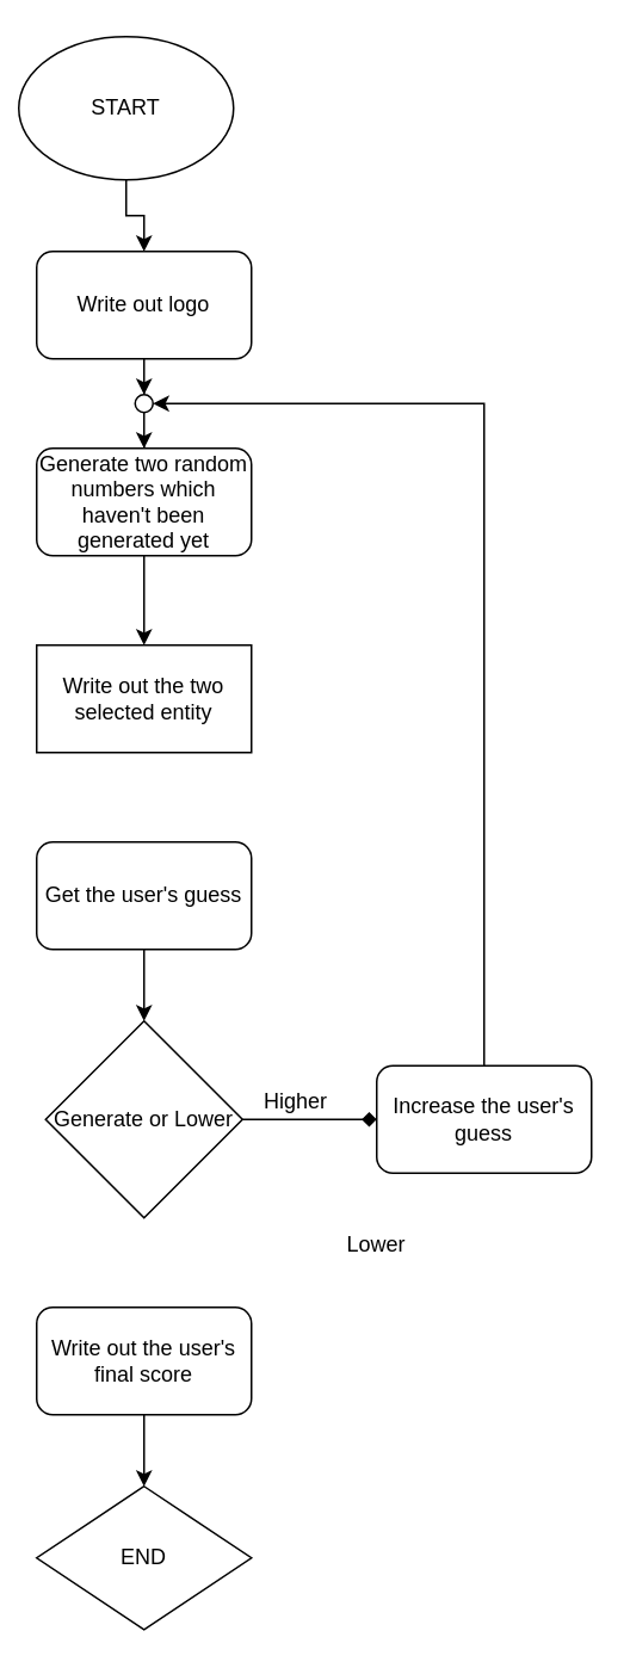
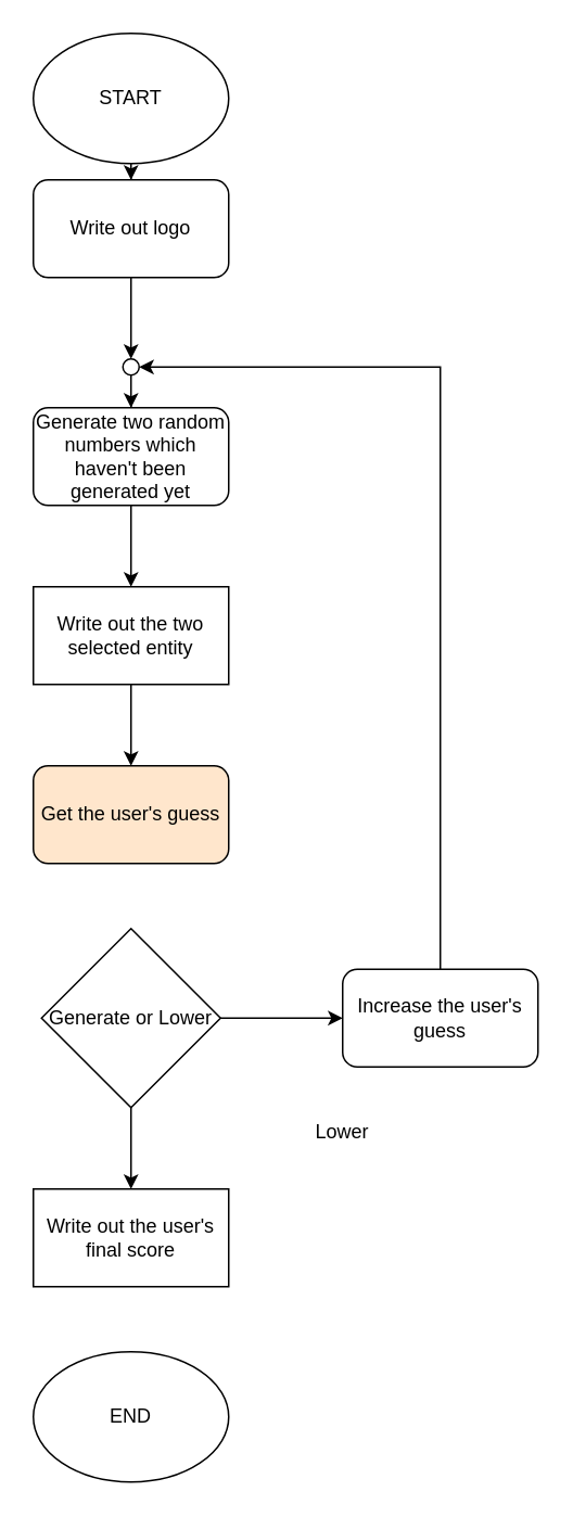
  <mxCell id="0" />
  <mxCell id="1" parent="0" />
  <mxCell id="2" style="edgeStyle=orthogonalEdgeStyle;rounded=0;orthogonalLoop=1;jettySize=auto;html=1;" edge="1" parent="1" source="3" target="6"><mxGeometry relative="1" as="geometry" /></mxCell>
- <mxCell id="3" value="START" style="ellipse;whiteSpace=wrap;html=1;" vertex="1" parent="1"><mxGeometry x="10" y="20" width="120" height="80" as="geometry" /></mxCell>
- <mxCell id="4" value="END" style="rhombus;whiteSpace=wrap;html=1;" vertex="1" parent="1"><mxGeometry x="20" y="830" width="120" height="80" as="geometry" /></mxCell>
+ <mxCell id="3" value="START" style="ellipse;whiteSpace=wrap;html=1;" vertex="1" parent="1"><mxGeometry x="20" y="20" width="120" height="80" as="geometry" /></mxCell>
+ <mxCell id="4" value="END" style="ellipse;whiteSpace=wrap;html=1;" vertex="1" parent="1"><mxGeometry x="20" y="830" width="120" height="80" as="geometry" /></mxCell>
  <mxCell id="5" style="edgeStyle=orthogonalEdgeStyle;rounded=0;orthogonalLoop=1;jettySize=auto;html=1;entryX=0.5;entryY=0;entryDx=0;entryDy=0;" edge="1" parent="1" source="6" target="23"><mxGeometry relative="1" as="geometry" /></mxCell>
- <mxCell id="6" value="Write out logo" style="rounded=1;whiteSpace=wrap;html=1;" vertex="1" parent="1"><mxGeometry x="20" y="140" width="120" height="60" as="geometry" /></mxCell>
+ <mxCell id="6" value="Write out logo" style="rounded=1;whiteSpace=wrap;html=1;" vertex="1" parent="1"><mxGeometry x="20" y="110" width="120" height="60" as="geometry" /></mxCell>
  <mxCell id="7" style="edgeStyle=orthogonalEdgeStyle;rounded=0;orthogonalLoop=1;jettySize=auto;html=1;entryX=0.5;entryY=0;entryDx=0;entryDy=0;" edge="1" parent="1" source="8" target="10"><mxGeometry relative="1" as="geometry" /></mxCell>
  <mxCell id="8" value="Generate two random numbers which haven't been generated yet" style="rounded=1;whiteSpace=wrap;html=1;" vertex="1" parent="1"><mxGeometry x="20" y="250" width="120" height="60" as="geometry" /></mxCell>
+ <mxCell id="9" style="edgeStyle=orthogonalEdgeStyle;rounded=0;orthogonalLoop=1;jettySize=auto;html=1;" edge="1" parent="1" source="10" target="12"><mxGeometry relative="1" as="geometry" /></mxCell>
  <mxCell id="10" value="Write out the two selected entity" style="whiteSpace=wrap;html=1;rounded=0;" vertex="1" parent="1"><mxGeometry x="20" y="360" width="120" height="60" as="geometry" /></mxCell>
- <mxCell id="11" style="edgeStyle=orthogonalEdgeStyle;rounded=0;orthogonalLoop=1;jettySize=auto;html=1;" edge="1" parent="1" source="12" target="15"><mxGeometry relative="1" as="geometry" /></mxCell>
- <mxCell id="12" value="Get the user's guess" style="rounded=1;whiteSpace=wrap;html=1;" vertex="1" parent="1"><mxGeometry x="20" y="470" width="120" height="60" as="geometry" /></mxCell>
- <mxCell id="13" style="edgeStyle=orthogonalEdgeStyle;rounded=0;orthogonalLoop=1;jettySize=auto;html=1;endArrow=diamond;" edge="1" parent="1" source="15" target="17"><mxGeometry relative="1" as="geometry" /></mxCell>
+ <mxCell id="12" value="Get the user's guess" style="rounded=1;whiteSpace=wrap;html=1;fillColor=#ffe6cc;" vertex="1" parent="1"><mxGeometry x="20" y="470" width="120" height="60" as="geometry" /></mxCell>
+ <mxCell id="13" style="edgeStyle=orthogonalEdgeStyle;rounded=0;orthogonalLoop=1;jettySize=auto;html=1;" edge="1" parent="1" source="15" target="17"><mxGeometry relative="1" as="geometry" /></mxCell>
+ <mxCell id="14" style="edgeStyle=orthogonalEdgeStyle;rounded=0;orthogonalLoop=1;jettySize=auto;html=1;entryX=0.5;entryY=0;entryDx=0;entryDy=0;" edge="1" parent="1" source="15" target="21"><mxGeometry relative="1" as="geometry" /></mxCell>
  <mxCell id="15" value="Generate or Lower" style="rhombus;whiteSpace=wrap;html=1;" vertex="1" parent="1"><mxGeometry x="25" y="570" width="110" height="110" as="geometry" /></mxCell>
  <mxCell id="16" style="edgeStyle=orthogonalEdgeStyle;rounded=0;orthogonalLoop=1;jettySize=auto;html=1;entryX=1;entryY=0.5;entryDx=0;entryDy=0;" edge="1" parent="1" source="17" target="23"><mxGeometry relative="1" as="geometry"><Array as="points"><mxPoint x="270" y="225" /></Array></mxGeometry></mxCell>
  <mxCell id="17" value="Increase the user's guess" style="rounded=1;whiteSpace=wrap;html=1;" vertex="1" parent="1"><mxGeometry x="210" y="595" width="120" height="60" as="geometry" /></mxCell>
- <mxCell id="18" value="Higher" style="text;html=1;strokeColor=none;fillColor=none;align=center;verticalAlign=middle;whiteSpace=wrap;rounded=0;" vertex="1" parent="1"><mxGeometry x="135" y="600" width="60" height="30" as="geometry" /></mxCell>
  <mxCell id="19" value="Lower" style="text;html=1;strokeColor=none;fillColor=none;align=center;verticalAlign=middle;whiteSpace=wrap;rounded=0;" vertex="1" parent="1"><mxGeometry x="180" y="680" width="60" height="30" as="geometry" /></mxCell>
- <mxCell id="20" style="edgeStyle=orthogonalEdgeStyle;rounded=0;orthogonalLoop=1;jettySize=auto;html=1;" edge="1" parent="1" source="21" target="4"><mxGeometry relative="1" as="geometry" /></mxCell>
- <mxCell id="21" value="Write out the user's final score" style="rounded=1;whiteSpace=wrap;html=1;" vertex="1" parent="1"><mxGeometry x="20" y="730" width="120" height="60" as="geometry" /></mxCell>
+ <mxCell id="21" value="Write out the user's final score" style="whiteSpace=wrap;html=1;rounded=0;" vertex="1" parent="1"><mxGeometry x="20" y="730" width="120" height="60" as="geometry" /></mxCell>
  <mxCell id="22" style="edgeStyle=orthogonalEdgeStyle;rounded=0;orthogonalLoop=1;jettySize=auto;html=1;entryX=0.5;entryY=0;entryDx=0;entryDy=0;" edge="1" parent="1" source="23" target="8"><mxGeometry relative="1" as="geometry" /></mxCell>
  <mxCell id="23" value="" style="ellipse;whiteSpace=wrap;html=1;aspect=fixed;" vertex="1" parent="1"><mxGeometry x="75" y="220" width="10" height="10" as="geometry" /></mxCell>
